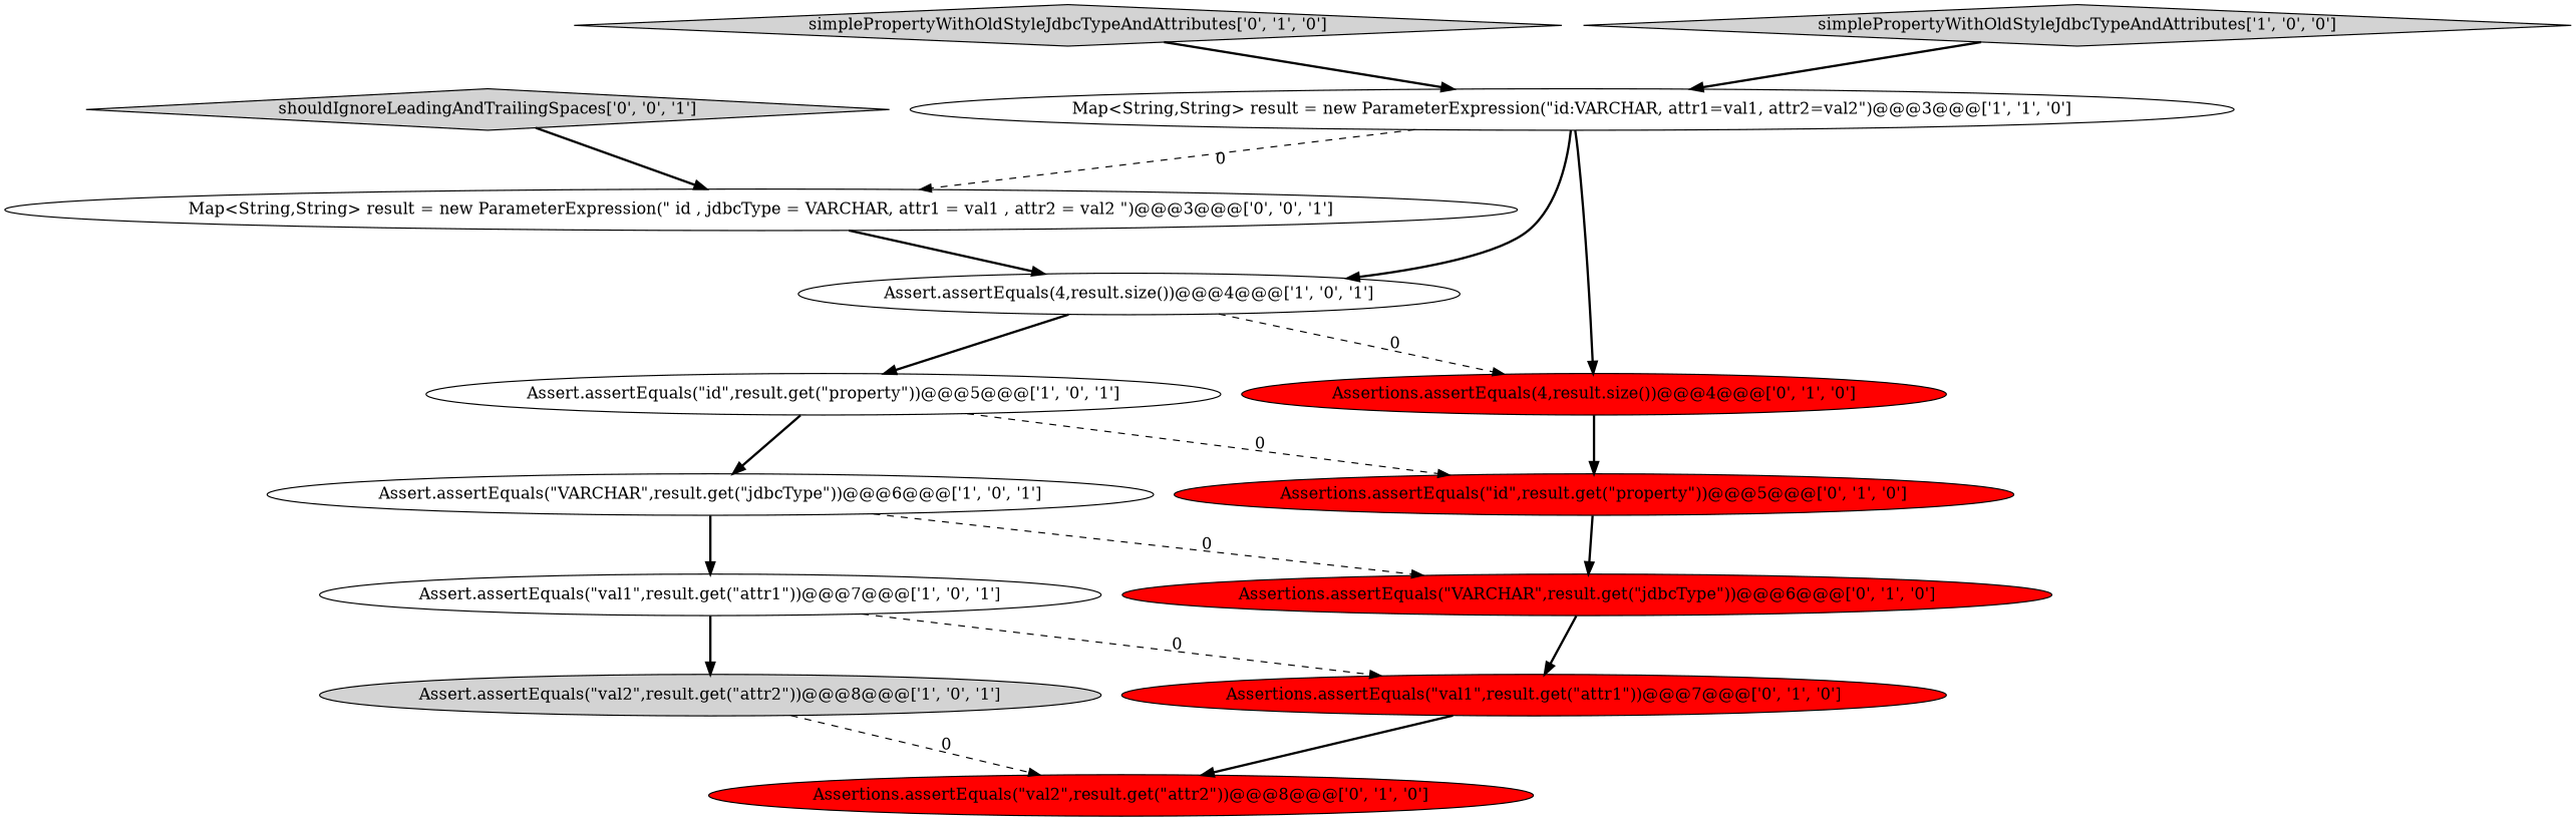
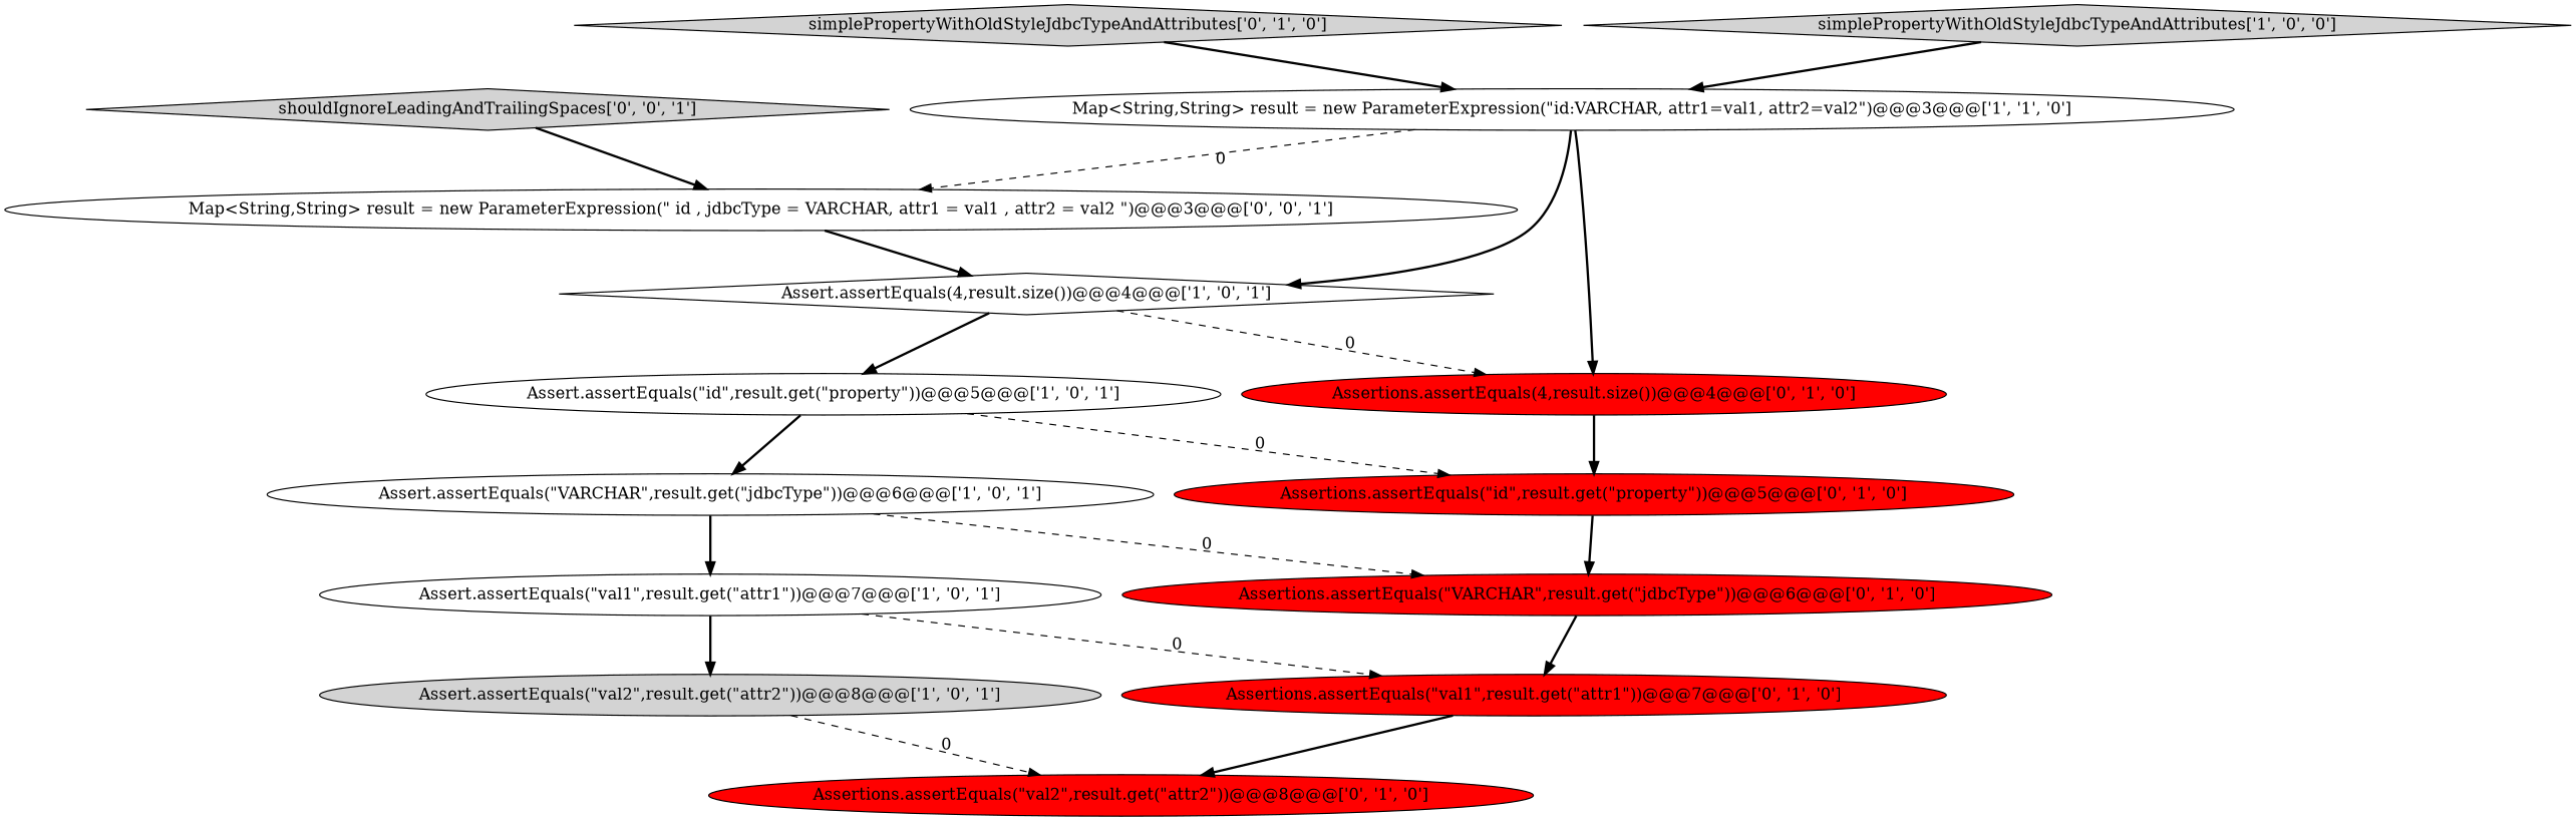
  digraph {
    node [fillcolor=white shape=ellipse style=filled]
    edge [style=bold]
    n1 [fillcolor=red label="Assertions.assertEquals(\"val2\",result.get(\"attr2\"))@@@8@@@['0', '1', '0']"]
    n2 [fillcolor=red label="Assertions.assertEquals(\"val1\",result.get(\"attr1\"))@@@7@@@['0', '1', '0']"]
    n3 [fillcolor=lightgray label="shouldIgnoreLeadingAndTrailingSpaces['0', '0', '1']" shape=diamond]
    n4 [label="Map<String,String> result = new ParameterExpression(\" id , jdbcType = VARCHAR, attr1 = val1 , attr2 = val2 \")@@@3@@@['0', '0', '1']"]
-   n5 [label="Assert.assertEquals(4,result.size())@@@4@@@['1', '0', '1']"]
+   n5 [label="Assert.assertEquals(4,result.size())@@@4@@@['1', '0', '1']" shape=diamond]
    n6 [fillcolor=red label="Assertions.assertEquals(4,result.size())@@@4@@@['0', '1', '0']"]
    n7 [label="Assert.assertEquals(\"id\",result.get(\"property\"))@@@5@@@['1', '0', '1']"]
    n8 [fillcolor=lightgray label="simplePropertyWithOldStyleJdbcTypeAndAttributes['0', '1', '0']" shape=diamond]
    n9 [label="Map<String,String> result = new ParameterExpression(\"id:VARCHAR, attr1=val1, attr2=val2\")@@@3@@@['1', '1', '0']"]
    n10 [fillcolor=red label="Assertions.assertEquals(\"id\",result.get(\"property\"))@@@5@@@['0', '1', '0']"]
    n11 [fillcolor=lightgray label="simplePropertyWithOldStyleJdbcTypeAndAttributes['1', '0', '0']" shape=diamond]
    n12 [fillcolor=lightgray label="Assert.assertEquals(\"val2\",result.get(\"attr2\"))@@@8@@@['1', '0', '1']"]
    n13 [label="Assert.assertEquals(\"val1\",result.get(\"attr1\"))@@@7@@@['1', '0', '1']"]
    n14 [fillcolor=red label="Assertions.assertEquals(\"VARCHAR\",result.get(\"jdbcType\"))@@@6@@@['0', '1', '0']"]
    n15 [label="Assert.assertEquals(\"VARCHAR\",result.get(\"jdbcType\"))@@@6@@@['1', '0', '1']"]
    n2 -> n1
    n3 -> n4
    n4 -> n5
    n5 -> n6 [label=0 style=dashed]
    n5 -> n7
    n6 -> n10
    n7 -> n10 [label=0 style=dashed]
    n7 -> n15
    n8 -> n9
    n9 -> n4 [label=0 style=dashed]
    n9 -> n5
    n9 -> n6
    n10 -> n14
    n11 -> n9
    n12 -> n1 [label=0 style=dashed]
    n13 -> n2 [label=0 style=dashed]
    n13 -> n12
    n14 -> n2
    n15 -> n13
    n15 -> n14 [label=0 style=dashed]
  }
